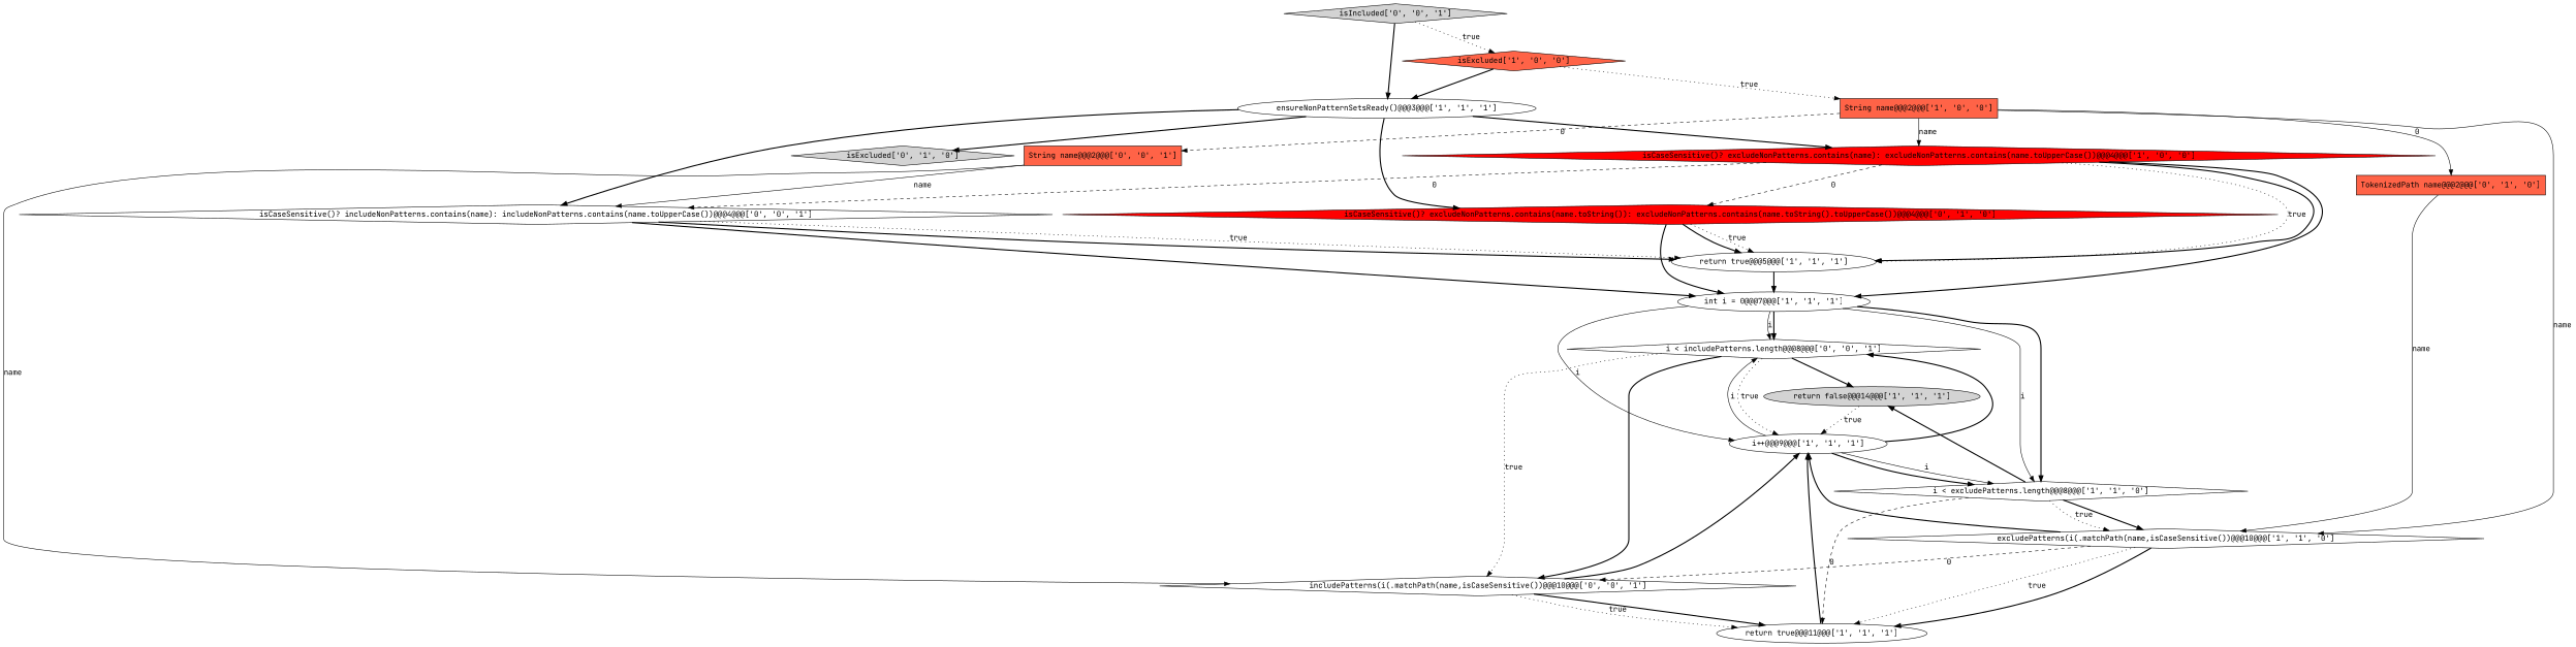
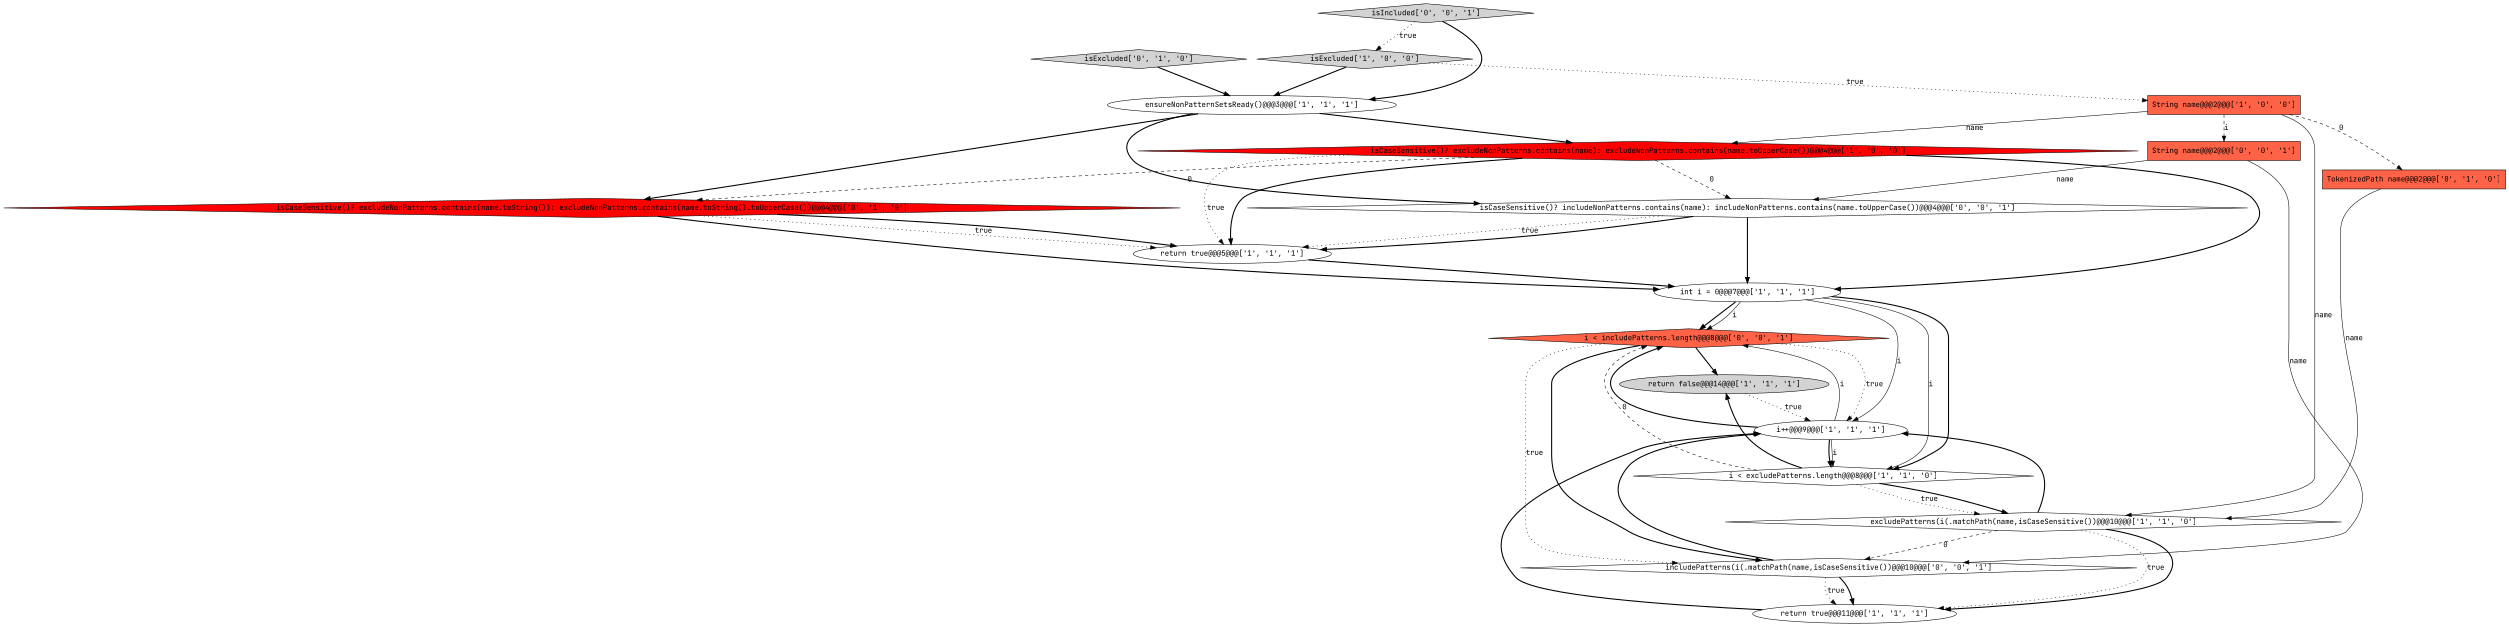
  digraph {
    fontname="JetBrains Mono"
    node [fillcolor=white fontname="JetBrains Mono" shape=diamond style=filled]
    edge [fontname="JetBrains Mono" style=bold]
-   n1 [label="i < includePatterns.length@@@8@@@['0', '0', '1']"]
+   n1 [fillcolor=tomato label="i < includePatterns.length@@@8@@@['0', '0', '1']"]
    n2 [fillcolor=lightgray label="return false@@@14@@@['1', '1', '1']" shape=ellipse]
    n3 [label="includePatterns(i(.matchPath(name,isCaseSensitive())@@@10@@@['0', '0', '1']"]
    n4 [label="i++@@@9@@@['1', '1', '1']" shape=ellipse]
    n5 [label="return true@@@11@@@['1', '1', '1']" shape=ellipse]
    n6 [label="i < excludePatterns.length@@@8@@@['1', '1', '0']"]
    n7 [fillcolor=lightgray label="isIncluded['0', '0', '1']"]
    n8 [label="ensureNonPatternSetsReady()@@@3@@@['1', '1', '1']" shape=ellipse]
-   n9 [fillcolor=tomato label="isExcluded['1', '0', '0']"]
+   n9 [fillcolor=lightgray label="isExcluded['1', '0', '0']"]
    n10 [fillcolor=red label="isCaseSensitive()? excludeNonPatterns.contains(name.toString()): excludeNonPatterns.contains(name.toString().toUpperCase())@@@4@@@['0', '1', '0']"]
    n11 [fillcolor=red label="isCaseSensitive()? excludeNonPatterns.contains(name): excludeNonPatterns.contains(name.toUpperCase())@@@4@@@['1', '0', '0']"]
    n12 [label="isCaseSensitive()? includeNonPatterns.contains(name): includeNonPatterns.contains(name.toUpperCase())@@@4@@@['0', '0', '1']"]
    n13 [fillcolor=tomato label="String name@@@2@@@['0', '0', '1']" shape=box]
    n14 [fillcolor=lightgray label="isExcluded['0', '1', '0']"]
    n15 [fillcolor=tomato label="TokenizedPath name@@@2@@@['0', '1', '0']" shape=box]
    n16 [label="excludePatterns(i(.matchPath(name,isCaseSensitive())@@@10@@@['1', '1', '0']"]
    n17 [label="return true@@@5@@@['1', '1', '1']" shape=ellipse]
    n18 [label="int i = 0@@@7@@@['1', '1', '1']" shape=ellipse]
    n19 [fillcolor=tomato label="String name@@@2@@@['1', '0', '0']" shape=box]
    n1 -> n2
    n1 -> n3 [label=true style=dotted]
    n1 -> n3
    n1 -> n4 [label=true style=dotted]
    n2 -> n4 [label=true style=dotted]
    n3 -> n4
    n3 -> n5
    n3 -> n5 [label=true style=dotted]
    n4 -> n1
    n4 -> n1 [label=i style=solid]
    n4 -> n6
    n4 -> n6 [label=i style=solid]
    n5 -> n4
-   n6 -> n5 [label=0 style=dashed]
+   n6 -> n1 [label=0 style=dashed]
    n6 -> n2
    n6 -> n16
    n6 -> n16 [label=true style=dotted]
    n7 -> n8
    n7 -> n9 [label=true style=dotted]
    n8 -> n10
    n8 -> n11
    n8 -> n12
    n9 -> n8
    n9 -> n19 [label=true style=dotted]
    n10 -> n17 [label=true style=dotted]
    n10 -> n17
    n10 -> n18
    n11 -> n10 [label=0 style=dashed]
    n11 -> n12 [label=0 style=dashed]
    n11 -> n17 [label=true style=dotted]
    n11 -> n17
    n11 -> n18
    n12 -> n17 [label=true style=dotted]
    n12 -> n17
    n12 -> n18
    n13 -> n3 [label=name style=solid]
    n13 -> n12 [label=name style=solid]
-   n8 -> n14
+   n14 -> n8
    n15 -> n16 [label=name style=solid]
    n16 -> n3 [label=0 style=dashed]
    n16 -> n4
    n16 -> n5 [label=true style=dotted]
    n16 -> n5
    n17 -> n18
    n18 -> n1
    n18 -> n1 [label=i style=solid]
    n18 -> n4 [label=i style=solid]
    n18 -> n6 [label=i style=solid]
    n18 -> n6
    n19 -> n11 [label=name style=solid]
-   n19 -> n13 [label=0 style=dashed]
-   n19 -> n15 [label=0 style=solid]
+   n19 -> n13 [label=i style=dashed]
+   n19 -> n15 [label=0 style=dashed]
    n19 -> n16 [label=name style=solid]
  }
